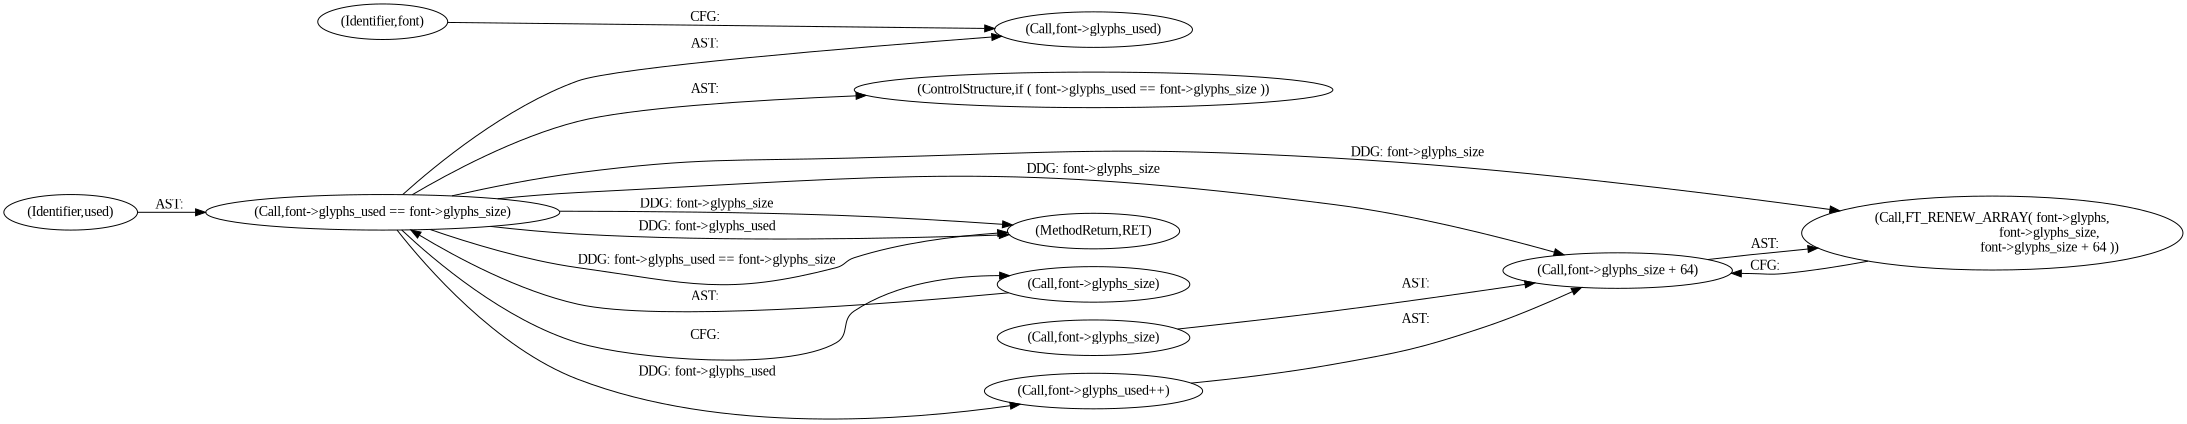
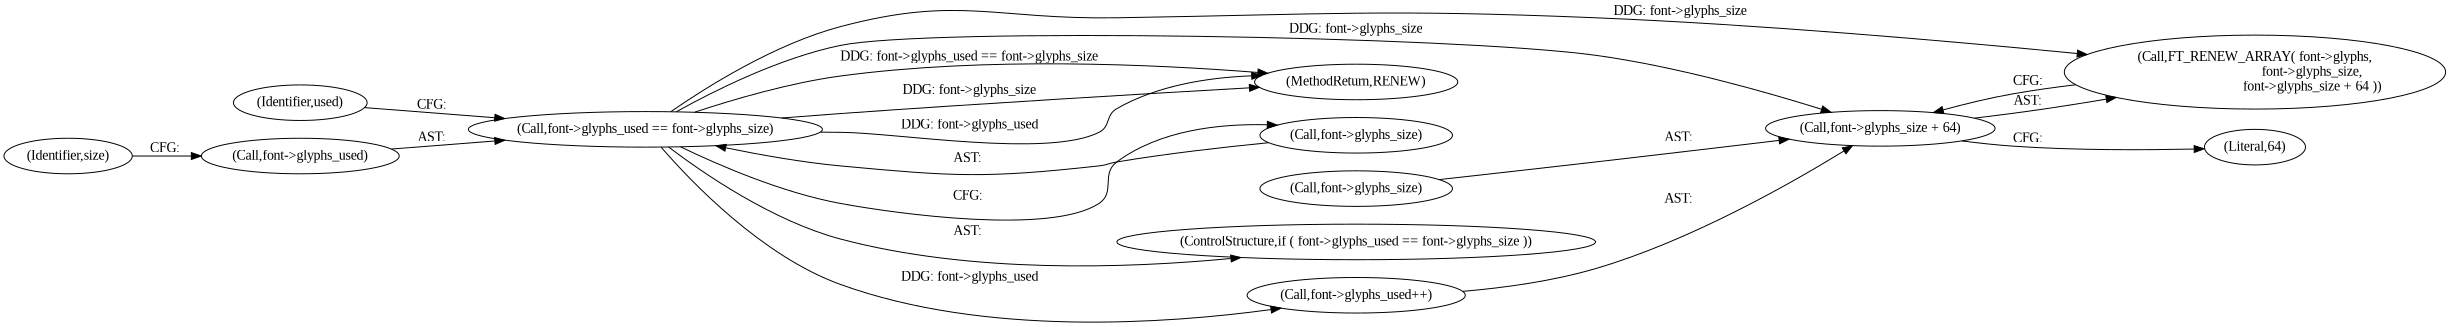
  digraph {
    fontname="Liberation Serif"
    rankdir=LR
    node [fontname="Liberation Serif"]
    edge [fontname="Liberation Serif"]
    n1 [label="(Call,font->glyphs_size + 64)"]
    n2 [label="(Call,FT_RENEW_ARRAY( font->glyphs,\n                               font->glyphs_size,\n                               font->glyphs_size + 64 ))"]
+   n3 [label="(Literal,64)"]
    n4 [label="(Call,font->glyphs_used == font->glyphs_size)"]
-   n5 [label="(MethodReturn,RET)"]
+   n5 [label="(MethodReturn,RENEW)"]
    n6 [label="(Call,font->glyphs_size)"]
    n7 [label="(Call,font->glyphs_used++)"]
    n8 [label="(ControlStructure,if ( font->glyphs_used == font->glyphs_size ))"]
    n9 [label="(Identifier,used)"]
-   n10 [label="(Identifier,font)"]
+   n10 [label="(Identifier,size)"]
    n11 [label="(Call,font->glyphs_used)"]
    n12 [label="(Call,font->glyphs_size)"]
    n1 -> n2 [label="AST: "]
+   n1 -> n3 [label="CFG: "]
    n2 -> n1 [label="CFG: "]
    n4 -> n1 [label="DDG: font->glyphs_size"]
    n4 -> n2 [label="DDG: font->glyphs_size"]
    n4 -> n5 [label="DDG: font->glyphs_used == font->glyphs_size"]
    n4 -> n5 [label="DDG: font->glyphs_size"]
    n4 -> n5 [label="DDG: font->glyphs_used"]
    n4 -> n6 [label="CFG: "]
    n4 -> n7 [label="DDG: font->glyphs_used"]
    n4 -> n8 [label="AST: "]
    n6 -> n4 [label="AST: "]
    n7 -> n1 [label="AST: "]
-   n9 -> n4 [label="AST: "]
+   n9 -> n4 [label="CFG: "]
    n10 -> n11 [label="CFG: "]
-   n4 -> n11 [label="AST: "]
+   n11 -> n4 [label="AST: "]
    n12 -> n1 [label="AST: "]
  }
